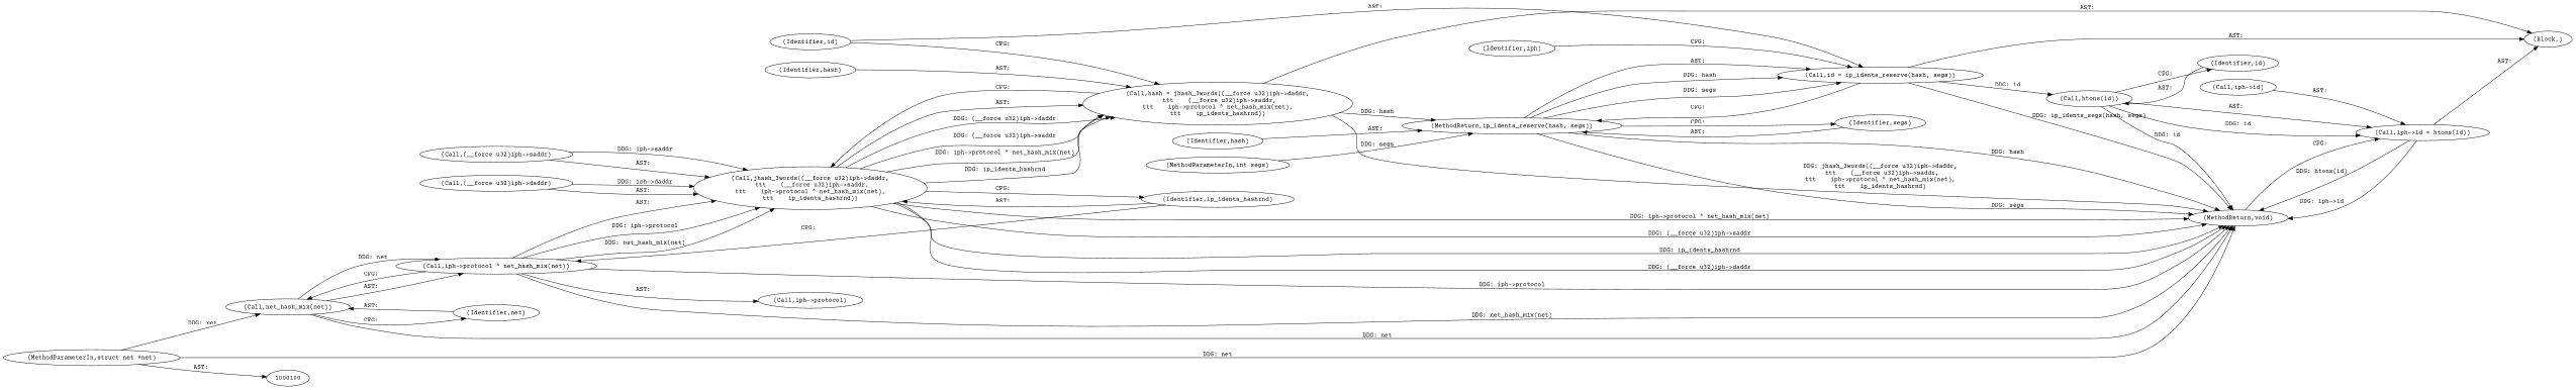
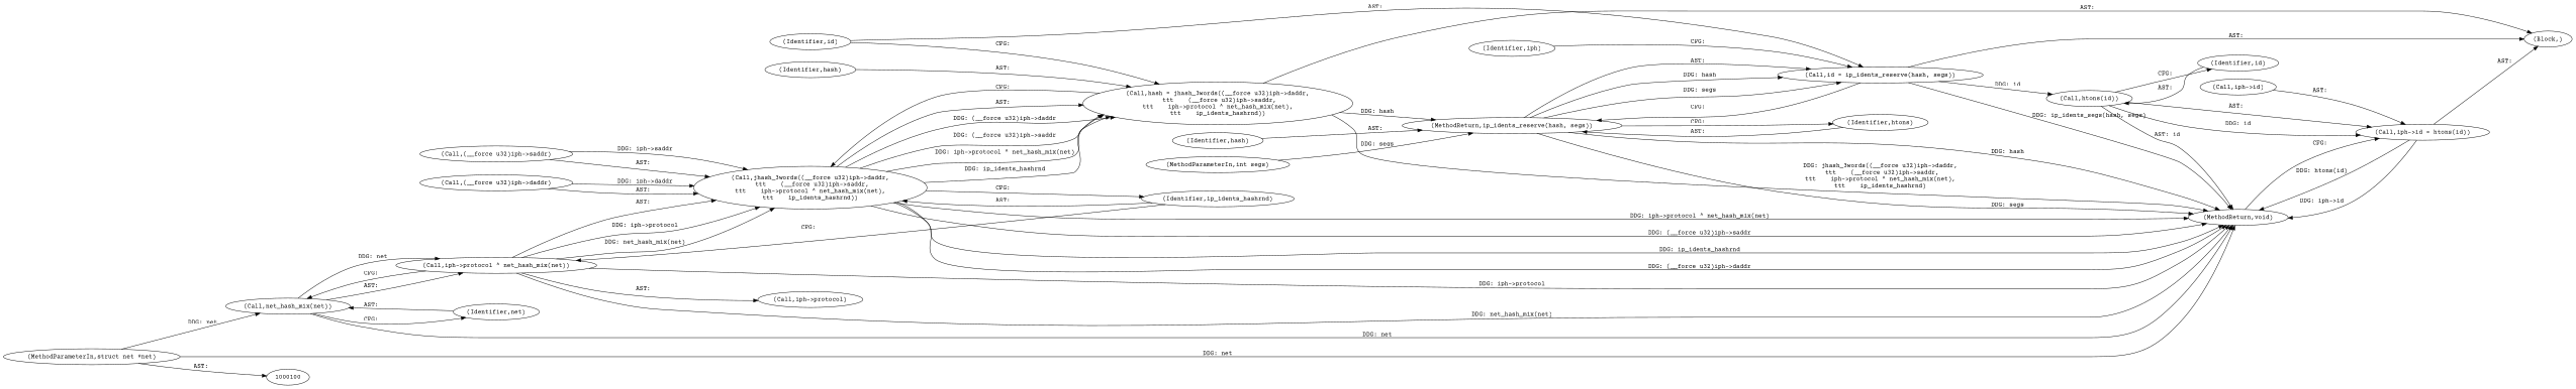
  digraph {
    fontname="Courier Prime"
    rankdir=LR
    node [fontname="Courier Prime"]
    edge [fontname="Courier Prime"]
    n1 [label="(Call,net_hash_mix(net))"]
    n2 [label="(Call,iph->protocol ^ net_hash_mix(net))"]
    n3 [label="(Identifier,net)"]
    n4 [label="(MethodReturn,void)"]
    n5 [label="(Call,jhash_3words((__force u32)iph->daddr,\n \t\t\t    (__force u32)iph->saddr,\n\t\t\t    iph->protocol ^ net_hash_mix(net),\n\t\t\t    ip_idents_hashrnd))"]
    n6 [label="(Call,iph->protocol)"]
    n7 [label="(Call,iph->id = htons(id))"]
    n8 [label="(MethodParameterIn,struct net *net)"]
    1000100
    n10 [label="(Call,hash = jhash_3words((__force u32)iph->daddr,\n \t\t\t    (__force u32)iph->saddr,\n\t\t\t    iph->protocol ^ net_hash_mix(net),\n\t\t\t    ip_idents_hashrnd))"]
    n11 [label="(Identifier,ip_idents_hashrnd)"]
    n12 [label="(MethodReturn,ip_idents_reserve(hash, segs))"]
    n13 [label="(Block,)"]
    n14 [label="(Call,id = ip_idents_reserve(hash, segs))"]
-   n15 [label="(Identifier,segs)"]
+   n15 [label="(Identifier,htons)"]
    n16 [label="(Call,htons(id))"]
    n17 [label="(Identifier,id)"]
    n18 [label="(Call,(__force u32)iph->saddr)"]
    n19 [label="(Identifier,hash)"]
    n20 [label="(MethodParameterIn,int segs)"]
    n21 [label="(Identifier,iph)"]
    n22 [label="(Call,(__force u32)iph->daddr)"]
    n23 [label="(Identifier,hash)"]
    n24 [label="(Call,iph->id)"]
    n25 [label="(Identifier,id)"]
    n1 -> n2 [label="AST: "]
    n1 -> n2 [label="DDG: net"]
    n1 -> n3 [label="CFG: "]
    n1 -> n4 [label="DDG: net"]
    n2 -> n1 [label="CFG: "]
    n2 -> n4 [label="DDG: iph->protocol"]
    n2 -> n4 [label="DDG: net_hash_mix(net)"]
    n2 -> n5 [label="AST: "]
    n2 -> n5 [label="DDG: iph->protocol"]
    n2 -> n5 [label="DDG: net_hash_mix(net)"]
    n2 -> n6 [label="AST: "]
    n3 -> n1 [label="AST: "]
    n4 -> n7 [label="CFG: "]
    n5 -> n4 [label="DDG: iph->protocol ^ net_hash_mix(net)"]
    n5 -> n4 [label="DDG: ip_idents_hashrnd"]
    n5 -> n4 [label="DDG: (__force u32)iph->saddr"]
    n5 -> n4 [label="DDG: (__force u32)iph->daddr"]
    n5 -> n10 [label="AST: "]
    n5 -> n10 [label="DDG: (__force u32)iph->daddr"]
    n5 -> n10 [label="DDG: (__force u32)iph->saddr"]
    n5 -> n10 [label="DDG: iph->protocol ^ net_hash_mix(net)"]
    n5 -> n10 [label="DDG: ip_idents_hashrnd"]
    n5 -> n11 [label="CFG: "]
    n7 -> n4 [label="DDG: htons(id)"]
    n7 -> n4 [label="DDG: iph->id"]
    n7 -> n13 [label="AST: "]
    n8 -> n1 [label="DDG: net"]
    n8 -> n4 [label="DDG: net"]
    n8 -> 1000100 [label="AST: "]
    n10 -> n4 [label="DDG: jhash_3words((__force u32)iph->daddr,\n \t\t\t    (__force u32)iph->saddr,\n\t\t\t    iph->protocol ^ net_hash_mix(net),\n\t\t\t    ip_idents_hashrnd)"]
    n10 -> n5 [label="CFG: "]
    n10 -> n12 [label="DDG: hash"]
    n10 -> n13 [label="AST: "]
    n11 -> n2 [label="CFG: "]
    n11 -> n5 [label="AST: "]
    n12 -> n4 [label="DDG: hash"]
    n12 -> n4 [label="DDG: segs"]
    n12 -> n14 [label="AST: "]
    n12 -> n14 [label="DDG: hash"]
    n12 -> n14 [label="DDG: segs"]
    n12 -> n15 [label="CFG: "]
    n14 -> n4 [label="DDG: ip_idents_segs(hash, segs)"]
    n14 -> n12 [label="CFG: "]
    n14 -> n13 [label="AST: "]
    n14 -> n16 [label="DDG: id"]
    n15 -> n12 [label="AST: "]
-   n16 -> n4 [label="DDG: id"]
+   n16 -> n4 [label="AST: id"]
    n16 -> n7 [label="AST: "]
    n16 -> n7 [label="DDG: id"]
    n16 -> n17 [label="CFG: "]
    n17 -> n16 [label="AST: "]
    n18 -> n5 [label="AST: "]
    n18 -> n5 [label="DDG: iph->saddr"]
    n19 -> n10 [label="AST: "]
    n20 -> n12 [label="DDG: segs"]
    n21 -> n14 [label="CFG: "]
    n22 -> n5 [label="AST: "]
    n22 -> n5 [label="DDG: iph->daddr"]
    n23 -> n12 [label="AST: "]
    n24 -> n7 [label="AST: "]
    n25 -> n10 [label="CFG: "]
    n25 -> n14 [label="AST: "]
  }
